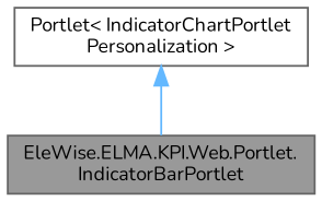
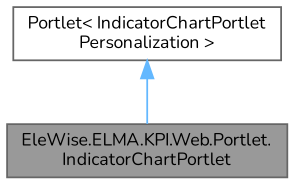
  digraph {
    fontname=Nunito
    node [color=gray40 fontname=Nunito fontsize=10 shape=box style=filled]
-   n1 [fillcolor=grey60 fontcolor=black height=0.2 label="EleWise.ELMA.KPI.Web.Portlet.\lIndicatorBarPortlet" width=0.4]
+   n1 [fillcolor=grey60 fontcolor=black height=0.2 label="EleWise.ELMA.KPI.Web.Portlet.\lIndicatorChartPortlet" width=0.4]
    n2 [fillcolor=white height=0.2 label="Portlet\< IndicatorChartPortlet\lPersonalization \>" width=0.4]
    n2 -> n1 [color=steelblue1 dir=back fontname=Nunito fontsize=10 labelfontname=Helvetica labelfontsize=10 style=solid]
  }
